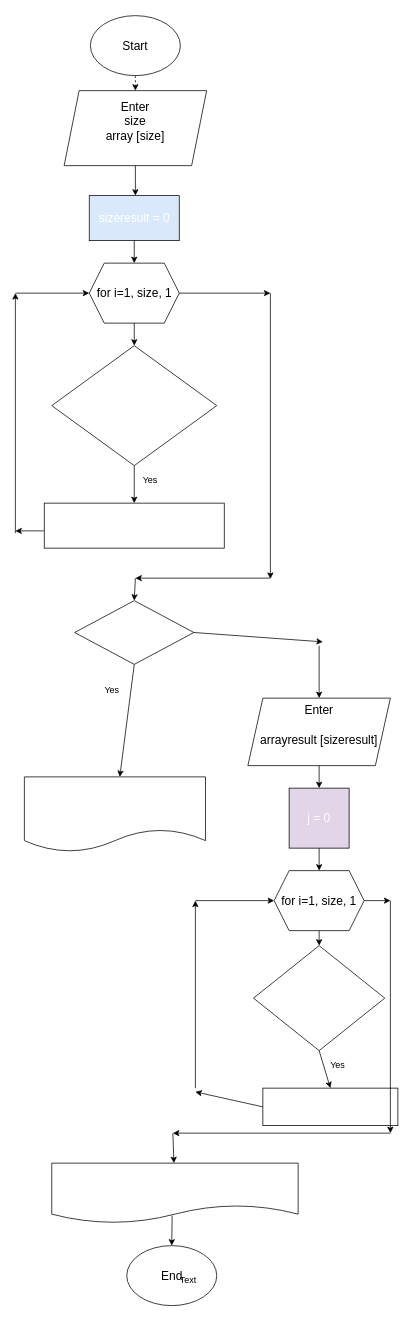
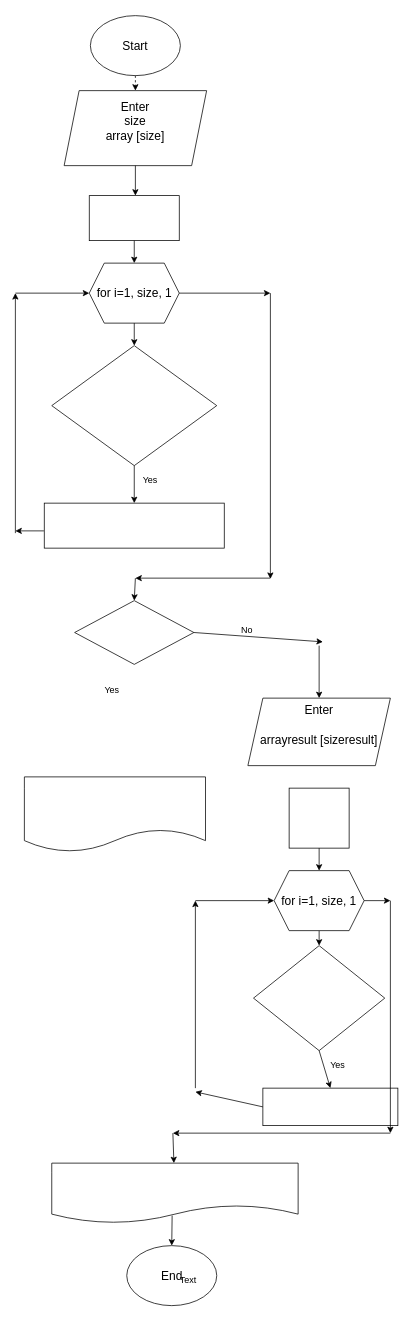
  <mxCell id="0" />
  <mxCell id="1" parent="0" />
  <mxCell id="2" value="&lt;font style=&quot;font-size: 16px&quot;&gt;Start&lt;/font&gt;" style="ellipse;whiteSpace=wrap;html=1;" parent="1" vertex="1"><mxGeometry x="120" y="20" width="120" height="80" as="geometry" /></mxCell>
  <mxCell id="3" value="Enter&lt;br&gt;size&lt;br&gt;array [size]&lt;br&gt;&amp;nbsp;" style="shape=parallelogram;perimeter=parallelogramPerimeter;whiteSpace=wrap;html=1;fixedSize=1;fontSize=16;" parent="1" vertex="1"><mxGeometry x="85" y="120" width="190" height="100" as="geometry" /></mxCell>
- <mxCell id="4" value="&lt;font style=&quot;font-size: 16px&quot; color=&quot;#ffffff&quot;&gt;&lt;span lang=&quot;EN-US&quot; style=&quot;line-height: 115%&quot;&gt;sizeresult&lt;/span&gt;&lt;span lang=&quot;EN-US&quot; style=&quot;line-height: 115%&quot;&gt; = &lt;/span&gt;&lt;span lang=&quot;EN-US&quot; style=&quot;line-height: 115%&quot;&gt;0&lt;/span&gt;&lt;/font&gt;&lt;span&gt;&lt;br&gt;&lt;/span&gt;" style="rounded=0;whiteSpace=wrap;html=1;fontSize=16;fillColor=#dae8fc;" parent="1" vertex="1"><mxGeometry x="118.5" y="260" width="120" height="60" as="geometry" /></mxCell>
+ <mxCell id="4" value="&lt;font style=&quot;font-size: 16px&quot; color=&quot;#ffffff&quot;&gt;&lt;span lang=&quot;EN-US&quot; style=&quot;line-height: 115%&quot;&gt;sizeresult&lt;/span&gt;&lt;span lang=&quot;EN-US&quot; style=&quot;line-height: 115%&quot;&gt; = &lt;/span&gt;&lt;span lang=&quot;EN-US&quot; style=&quot;line-height: 115%&quot;&gt;0&lt;/span&gt;&lt;/font&gt;&lt;span&gt;&lt;br&gt;&lt;/span&gt;" style="rounded=0;whiteSpace=wrap;html=1;fontSize=16;" parent="1" vertex="1"><mxGeometry x="118.5" y="260" width="120" height="60" as="geometry" /></mxCell>
  <mxCell id="5" value="&lt;font color=&quot;#ffffff&quot;&gt;&lt;span style=&quot;font-size: 10.5pt ; line-height: 115%&quot;&gt;array&lt;/span&gt;&lt;span style=&quot;font-size: 10.5pt ; line-height: 115%&quot;&gt;[&lt;/span&gt;&lt;span style=&quot;font-size: 10.5pt ; line-height: 115%&quot;&gt;i&lt;/span&gt;&lt;span style=&quot;font-size: 10.5pt ; line-height: 115%&quot;&gt;].&lt;/span&gt;&lt;span style=&quot;font-size: 10.5pt ; line-height: 115%&quot;&gt;Length&lt;/span&gt;&lt;span style=&quot;font-size: 10.5pt ; line-height: 115%&quot;&gt; &amp;lt;= &lt;/span&gt;&lt;span style=&quot;font-size: 10.5pt ; line-height: 115%&quot;&gt;3&lt;/span&gt;&lt;/font&gt;" style="rhombus;whiteSpace=wrap;html=1;fontSize=16;" parent="1" vertex="1"><mxGeometry x="68.5" y="460" width="220" height="160" as="geometry" /></mxCell>
  <mxCell id="6" value="for i=1, size, 1" style="shape=hexagon;perimeter=hexagonPerimeter2;whiteSpace=wrap;html=1;fixedSize=1;fontSize=16;" parent="1" vertex="1"><mxGeometry x="118.5" y="350" width="120" height="80" as="geometry" /></mxCell>
  <mxCell id="7" value="" style="endArrow=classic;html=1;fontFamily=Helvetica;fontSize=16;fontColor=#FFFFFF;exitX=0.5;exitY=1;exitDx=0;exitDy=0;entryX=0.5;entryY=0;entryDx=0;entryDy=0;" parent="1" source="4" target="6" edge="1"><mxGeometry width="50" height="50" relative="1" as="geometry"><mxPoint x="10" y="350" as="sourcePoint" /><mxPoint x="60" y="300" as="targetPoint" /></mxGeometry></mxCell>
  <mxCell id="8" value="" style="endArrow=classic;html=1;fontFamily=Helvetica;fontSize=16;fontColor=#FFFFFF;exitX=0.5;exitY=1;exitDx=0;exitDy=0;entryX=0.5;entryY=0;entryDx=0;entryDy=0;" parent="1" source="6" target="5" edge="1"><mxGeometry width="50" height="50" relative="1" as="geometry"><mxPoint x="10" y="550" as="sourcePoint" /><mxPoint x="60" y="500" as="targetPoint" /></mxGeometry></mxCell>
  <mxCell id="9" value="&lt;span lang=&quot;EN-US&quot; style=&quot;font-size: 9.5pt ; line-height: 115%&quot;&gt;sizeresult&lt;/span&gt;&lt;span lang=&quot;EN-US&quot; style=&quot;font-size: 9.5pt ; line-height: 115%&quot;&gt;&amp;nbsp;+=&lt;/span&gt;" style="rounded=0;whiteSpace=wrap;html=1;fontFamily=Helvetica;fontSize=16;fontColor=#FFFFFF;" parent="1" vertex="1"><mxGeometry x="58.5" y="670" width="240" height="60" as="geometry" /></mxCell>
  <mxCell id="10" value="" style="endArrow=classic;fontFamily=Helvetica;fontSize=16;fontColor=#FFFFFF;exitX=0.5;exitY=1;exitDx=0;exitDy=0;entryX=0.5;entryY=0;entryDx=0;entryDy=0;html=1;" parent="1" source="5" target="9" edge="1"><mxGeometry width="50" height="50" relative="1" as="geometry"><mxPoint x="10" y="570" as="sourcePoint" /><mxPoint x="60" y="520" as="targetPoint" /></mxGeometry></mxCell>
  <mxCell id="11" value="" style="endArrow=classic;html=1;fontFamily=Helvetica;fontSize=16;fontColor=#FFFFFF;exitX=-0.002;exitY=0.617;exitDx=0;exitDy=0;exitPerimeter=0;" parent="1" source="9" edge="1"><mxGeometry width="50" height="50" relative="1" as="geometry"><mxPoint x="10" y="570" as="sourcePoint" /><mxPoint x="20" y="707" as="targetPoint" /></mxGeometry></mxCell>
  <mxCell id="12" value="" style="endArrow=classic;html=1;fontFamily=Helvetica;fontSize=16;fontColor=#FFFFFF;" parent="1" edge="1"><mxGeometry width="50" height="50" relative="1" as="geometry"><mxPoint x="20" y="710" as="sourcePoint" /><mxPoint x="20" y="390" as="targetPoint" /></mxGeometry></mxCell>
  <mxCell id="13" value="" style="endArrow=classic;html=1;fontFamily=Helvetica;fontSize=16;fontColor=#FFFFFF;" parent="1" target="6" edge="1"><mxGeometry width="50" height="50" relative="1" as="geometry"><mxPoint x="20" y="390" as="sourcePoint" /><mxPoint x="60" y="520" as="targetPoint" /></mxGeometry></mxCell>
  <mxCell id="14" value="" style="endArrow=classic;html=1;fontFamily=Helvetica;fontSize=16;fontColor=#FFFFFF;exitX=1;exitY=0.5;exitDx=0;exitDy=0;" parent="1" source="6" edge="1"><mxGeometry width="50" height="50" relative="1" as="geometry"><mxPoint x="10" y="570" as="sourcePoint" /><mxPoint x="360" y="390" as="targetPoint" /></mxGeometry></mxCell>
  <mxCell id="15" value="" style="endArrow=classic;html=1;fontFamily=Helvetica;fontSize=16;fontColor=#FFFFFF;" parent="1" edge="1"><mxGeometry width="50" height="50" relative="1" as="geometry"><mxPoint x="360" y="390" as="sourcePoint" /><mxPoint x="360" y="771" as="targetPoint" /></mxGeometry></mxCell>
  <mxCell id="16" value="" style="endArrow=classic;html=1;fontFamily=Helvetica;fontSize=16;fontColor=#FFFFFF;" parent="1" edge="1"><mxGeometry width="50" height="50" relative="1" as="geometry"><mxPoint x="360" y="770" as="sourcePoint" /><mxPoint x="180" y="770" as="targetPoint" /></mxGeometry></mxCell>
  <mxCell id="17" value="&lt;p&gt;&lt;span style=&quot;font-size: 9.5pt ; line-height: 115%&quot;&gt;sizeresult&lt;/span&gt;&lt;span style=&quot;font-size: 9.5pt ; line-height: 115%&quot;&gt; =&lt;/span&gt;&lt;span style=&quot;font-size: 9.5pt ; line-height: 115%&quot;&gt;0 ?&lt;/span&gt;&lt;/p&gt;" style="rhombus;whiteSpace=wrap;html=1;fontFamily=Helvetica;fontSize=16;fontColor=#FFFFFF;" parent="1" vertex="1"><mxGeometry x="99" y="800" width="159" height="85" as="geometry" /></mxCell>
  <mxCell id="18" value="" style="endArrow=classic;html=1;fontFamily=Helvetica;fontSize=16;fontColor=#FFFFFF;entryX=0.5;entryY=0;entryDx=0;entryDy=0;" parent="1" target="17" edge="1"><mxGeometry width="50" height="50" relative="1" as="geometry"><mxPoint x="180" y="770" as="sourcePoint" /><mxPoint x="100" y="840" as="targetPoint" /></mxGeometry></mxCell>
- <mxCell id="19" value="" style="endArrow=classic;html=1;fontFamily=Helvetica;fontSize=16;fontColor=#FFFFFF;exitX=0.5;exitY=1;exitDx=0;exitDy=0;" parent="1" source="17" target="20" edge="1"><mxGeometry width="50" height="50" relative="1" as="geometry"><mxPoint x="50" y="890" as="sourcePoint" /><mxPoint x="179" y="980" as="targetPoint" /></mxGeometry></mxCell>
  <mxCell id="20" value="Print&lt;br&gt;(Нет элементов длина которых меньше или равна 3)" style="shape=document;whiteSpace=wrap;html=1;boundedLbl=1;fontFamily=Helvetica;fontSize=16;fontColor=#FFFFFF;" parent="1" vertex="1"><mxGeometry x="32" y="1035" width="241.5" height="100" as="geometry" /></mxCell>
  <mxCell id="21" value="" style="endArrow=classic;html=1;fontFamily=Helvetica;fontSize=16;fontColor=#FFFFFF;exitX=1;exitY=0.5;exitDx=0;exitDy=0;" parent="1" source="17" edge="1"><mxGeometry width="50" height="50" relative="1" as="geometry"><mxPoint x="50" y="1010" as="sourcePoint" /><mxPoint x="430" y="855" as="targetPoint" /></mxGeometry></mxCell>
  <mxCell id="22" value="" style="endArrow=classic;html=1;fontFamily=Helvetica;fontSize=16;fontColor=#FFFFFF;exitX=0.5;exitY=1;exitDx=0;exitDy=0;entryX=0.5;entryY=0;entryDx=0;entryDy=0;dashed=1;" parent="1" source="2" target="3" edge="1"><mxGeometry width="50" height="50" relative="1" as="geometry"><mxPoint x="430" y="220" as="sourcePoint" /><mxPoint x="480" y="170" as="targetPoint" /></mxGeometry></mxCell>
  <mxCell id="23" value="" style="endArrow=classic;html=1;fontFamily=Helvetica;fontSize=16;fontColor=#FFFFFF;exitX=0.5;exitY=1;exitDx=0;exitDy=0;entryX=0.5;entryY=0;entryDx=0;entryDy=0;" parent="1" source="3" edge="1"><mxGeometry width="50" height="50" relative="1" as="geometry"><mxPoint x="430" y="220" as="sourcePoint" /><mxPoint x="180" y="260" as="targetPoint" /></mxGeometry></mxCell>
  <mxCell id="24" value="Enter&lt;br&gt;&lt;br&gt;arrayresult [sizeresult]&lt;br&gt;&amp;nbsp;" style="shape=parallelogram;perimeter=parallelogramPerimeter;whiteSpace=wrap;html=1;fixedSize=1;fontSize=16;" parent="1" vertex="1"><mxGeometry x="330" y="930" width="190" height="90" as="geometry" /></mxCell>
  <mxCell id="25" value="" style="endArrow=classic;html=1;fontFamily=Helvetica;fontSize=16;fontColor=#FFFFFF;" parent="1" edge="1"><mxGeometry width="50" height="50" relative="1" as="geometry"><mxPoint x="260" y="1450" as="sourcePoint" /><mxPoint x="260" y="1200" as="targetPoint" /></mxGeometry></mxCell>
  <mxCell id="26" value="" style="endArrow=classic;html=1;fontFamily=Helvetica;fontSize=16;fontColor=#FFFFFF;exitX=0.5;exitY=1;exitDx=0;exitDy=0;entryX=0.5;entryY=0;entryDx=0;entryDy=0;" parent="1" source="30" target="31" edge="1"><mxGeometry width="50" height="50" relative="1" as="geometry"><mxPoint x="230" y="1120" as="sourcePoint" /><mxPoint x="280" y="1070" as="targetPoint" /></mxGeometry></mxCell>
  <mxCell id="27" value="" style="endArrow=classic;html=1;fontFamily=Helvetica;fontSize=16;fontColor=#FFFFFF;entryX=0.5;entryY=0;entryDx=0;entryDy=0;" parent="1" target="24" edge="1"><mxGeometry width="50" height="50" relative="1" as="geometry"><mxPoint x="425" y="860" as="sourcePoint" /><mxPoint x="440" y="930" as="targetPoint" /></mxGeometry></mxCell>
- <mxCell id="28" value="j = 0" style="whiteSpace=wrap;html=1;aspect=fixed;fontFamily=Helvetica;fontSize=16;fontColor=#FFFFFF;fillColor=#e1d5e7;" parent="1" vertex="1"><mxGeometry x="385" y="1050" width="80" height="80" as="geometry" /></mxCell>
- <mxCell id="29" value="" style="endArrow=classic;html=1;fontFamily=Helvetica;fontSize=16;fontColor=#FFFFFF;entryX=0.5;entryY=0;entryDx=0;entryDy=0;" parent="1" source="24" target="28" edge="1"><mxGeometry width="50" height="50" relative="1" as="geometry"><mxPoint x="390" y="1170" as="sourcePoint" /><mxPoint x="440" y="1120" as="targetPoint" /></mxGeometry></mxCell>
+ <mxCell id="28" value="j = 0" style="whiteSpace=wrap;html=1;aspect=fixed;fontFamily=Helvetica;fontSize=16;fontColor=#FFFFFF;" parent="1" vertex="1"><mxGeometry x="385" y="1050" width="80" height="80" as="geometry" /></mxCell>
  <mxCell id="30" value="for i=1, size, 1" style="shape=hexagon;perimeter=hexagonPerimeter2;whiteSpace=wrap;html=1;fixedSize=1;fontSize=16;" parent="1" vertex="1"><mxGeometry x="365" y="1160" width="120" height="80" as="geometry" /></mxCell>
  <mxCell id="31" value="&lt;font color=&quot;#ffffff&quot;&gt;&lt;span style=&quot;font-size: 10.5pt ; line-height: 115%&quot;&gt;array&lt;/span&gt;&lt;span style=&quot;font-size: 10.5pt ; line-height: 115%&quot;&gt;[&lt;/span&gt;&lt;span style=&quot;font-size: 10.5pt ; line-height: 115%&quot;&gt;i&lt;/span&gt;&lt;span style=&quot;font-size: 10.5pt ; line-height: 115%&quot;&gt;].&lt;/span&gt;&lt;span style=&quot;font-size: 10.5pt ; line-height: 115%&quot;&gt;Length&lt;/span&gt;&lt;span style=&quot;font-size: 10.5pt ; line-height: 115%&quot;&gt; &amp;lt;= &lt;/span&gt;&lt;span style=&quot;font-size: 10.5pt ; line-height: 115%&quot;&gt;3&lt;/span&gt;&lt;/font&gt;" style="rhombus;whiteSpace=wrap;html=1;fontSize=16;" parent="1" vertex="1"><mxGeometry x="337.5" y="1260" width="175" height="140" as="geometry" /></mxCell>
  <mxCell id="32" value="" style="endArrow=classic;html=1;fontFamily=Helvetica;fontSize=16;fontColor=#FFFFFF;exitX=0.5;exitY=1;exitDx=0;exitDy=0;" parent="1" source="28" edge="1"><mxGeometry width="50" height="50" relative="1" as="geometry"><mxPoint x="390" y="1320" as="sourcePoint" /><mxPoint x="425" y="1160" as="targetPoint" /></mxGeometry></mxCell>
  <mxCell id="33" value="arrayresult = array&lt;br&gt;j++" style="rounded=0;whiteSpace=wrap;html=1;fontFamily=Helvetica;fontSize=16;fontColor=#FFFFFF;" parent="1" vertex="1"><mxGeometry x="350" y="1450" width="180" height="50" as="geometry" /></mxCell>
  <mxCell id="34" value="" style="endArrow=classic;html=1;fontFamily=Helvetica;fontSize=16;fontColor=#FFFFFF;exitX=0.5;exitY=1;exitDx=0;exitDy=0;entryX=0.5;entryY=0;entryDx=0;entryDy=0;" parent="1" source="31" target="33" edge="1"><mxGeometry width="50" height="50" relative="1" as="geometry"><mxPoint x="390" y="1410" as="sourcePoint" /><mxPoint x="440" y="1360" as="targetPoint" /></mxGeometry></mxCell>
  <mxCell id="35" value="" style="endArrow=classic;html=1;fontFamily=Helvetica;fontSize=16;fontColor=#FFFFFF;exitX=0;exitY=0.5;exitDx=0;exitDy=0;" parent="1" source="33" edge="1"><mxGeometry width="50" height="50" relative="1" as="geometry"><mxPoint x="390" y="1310" as="sourcePoint" /><mxPoint x="260" y="1455" as="targetPoint" /></mxGeometry></mxCell>
  <mxCell id="36" value="" style="endArrow=classic;html=1;fontFamily=Helvetica;fontSize=16;fontColor=#FFFFFF;entryX=0;entryY=0.5;entryDx=0;entryDy=0;" parent="1" target="30" edge="1"><mxGeometry width="50" height="50" relative="1" as="geometry"><mxPoint x="260" y="1200" as="sourcePoint" /><mxPoint x="440" y="1260" as="targetPoint" /></mxGeometry></mxCell>
  <mxCell id="37" value="" style="endArrow=classic;html=1;fontFamily=Helvetica;fontSize=16;fontColor=#FFFFFF;exitX=1;exitY=0.5;exitDx=0;exitDy=0;" parent="1" source="30" edge="1"><mxGeometry width="50" height="50" relative="1" as="geometry"><mxPoint x="390" y="1410" as="sourcePoint" /><mxPoint x="520" y="1200" as="targetPoint" /></mxGeometry></mxCell>
  <mxCell id="38" value="" style="endArrow=classic;html=1;fontFamily=Helvetica;fontSize=16;fontColor=#FFFFFF;" parent="1" edge="1"><mxGeometry width="50" height="50" relative="1" as="geometry"><mxPoint x="520" y="1200" as="sourcePoint" /><mxPoint x="520" y="1510" as="targetPoint" /></mxGeometry></mxCell>
  <mxCell id="39" value="" style="endArrow=classic;html=1;fontFamily=Helvetica;fontSize=16;fontColor=#FFFFFF;" parent="1" edge="1"><mxGeometry width="50" height="50" relative="1" as="geometry"><mxPoint x="520" y="1510" as="sourcePoint" /><mxPoint x="230" y="1510" as="targetPoint" /></mxGeometry></mxCell>
  <mxCell id="40" value="" style="endArrow=classic;html=1;fontFamily=Helvetica;fontSize=16;fontColor=#FFFFFF;" parent="1" target="41" edge="1"><mxGeometry width="50" height="50" relative="1" as="geometry"><mxPoint x="230" y="1510" as="sourcePoint" /><mxPoint x="230" y="1560" as="targetPoint" /></mxGeometry></mxCell>
  <mxCell id="41" value="Length (arrayresult)" style="shape=document;whiteSpace=wrap;html=1;boundedLbl=1;fontFamily=Helvetica;fontSize=16;fontColor=#FFFFFF;" parent="1" vertex="1"><mxGeometry x="68.5" y="1550" width="328.5" height="80" as="geometry" /></mxCell>
  <mxCell id="42" value="&lt;font style=&quot;font-size: 16px&quot;&gt;End&lt;/font&gt;" style="ellipse;whiteSpace=wrap;html=1;" vertex="1" parent="1"><mxGeometry x="168.5" y="1660" width="120" height="80" as="geometry" /></mxCell>
  <mxCell id="43" value="Text" style="text;html=1;align=center;verticalAlign=middle;resizable=0;points=[];autosize=1;fontFamily=Helvetica;" vertex="1" parent="42"><mxGeometry x="61.5" y="36" width="40" height="20" as="geometry" /></mxCell>
  <mxCell id="44" value="" style="endArrow=classic;html=1;entryX=0.5;entryY=0;entryDx=0;entryDy=0;" edge="1" parent="1" target="42"><mxGeometry width="50" height="50" relative="1" as="geometry"><mxPoint x="229" y="1620" as="sourcePoint" /><mxPoint x="310" y="1580" as="targetPoint" /></mxGeometry></mxCell>
  <mxCell id="45" value="Yes&lt;br&gt;" style="text;html=1;strokeColor=none;fillColor=none;align=center;verticalAlign=middle;whiteSpace=wrap;rounded=0;fontFamily=Helvetica;" vertex="1" parent="1"><mxGeometry x="170" y="630" width="60" height="20" as="geometry" /></mxCell>
  <mxCell id="46" value="Yes&lt;br&gt;" style="text;html=1;strokeColor=none;fillColor=none;align=center;verticalAlign=middle;whiteSpace=wrap;rounded=0;fontFamily=Helvetica;" vertex="1" parent="1"><mxGeometry x="118.5" y="910" width="60" height="20" as="geometry" /></mxCell>
+ <mxCell id="47" value="No" style="text;html=1;strokeColor=none;fillColor=none;align=center;verticalAlign=middle;whiteSpace=wrap;rounded=0;fontFamily=Helvetica;" vertex="1" parent="1"><mxGeometry x="298.5" y="830" width="60" height="20" as="geometry" /></mxCell>
  <mxCell id="48" value="Yes&lt;br&gt;" style="text;html=1;strokeColor=none;fillColor=none;align=center;verticalAlign=middle;whiteSpace=wrap;rounded=0;fontFamily=Helvetica;" vertex="1" parent="1"><mxGeometry x="420" y="1410" width="60" height="20" as="geometry" /></mxCell>
